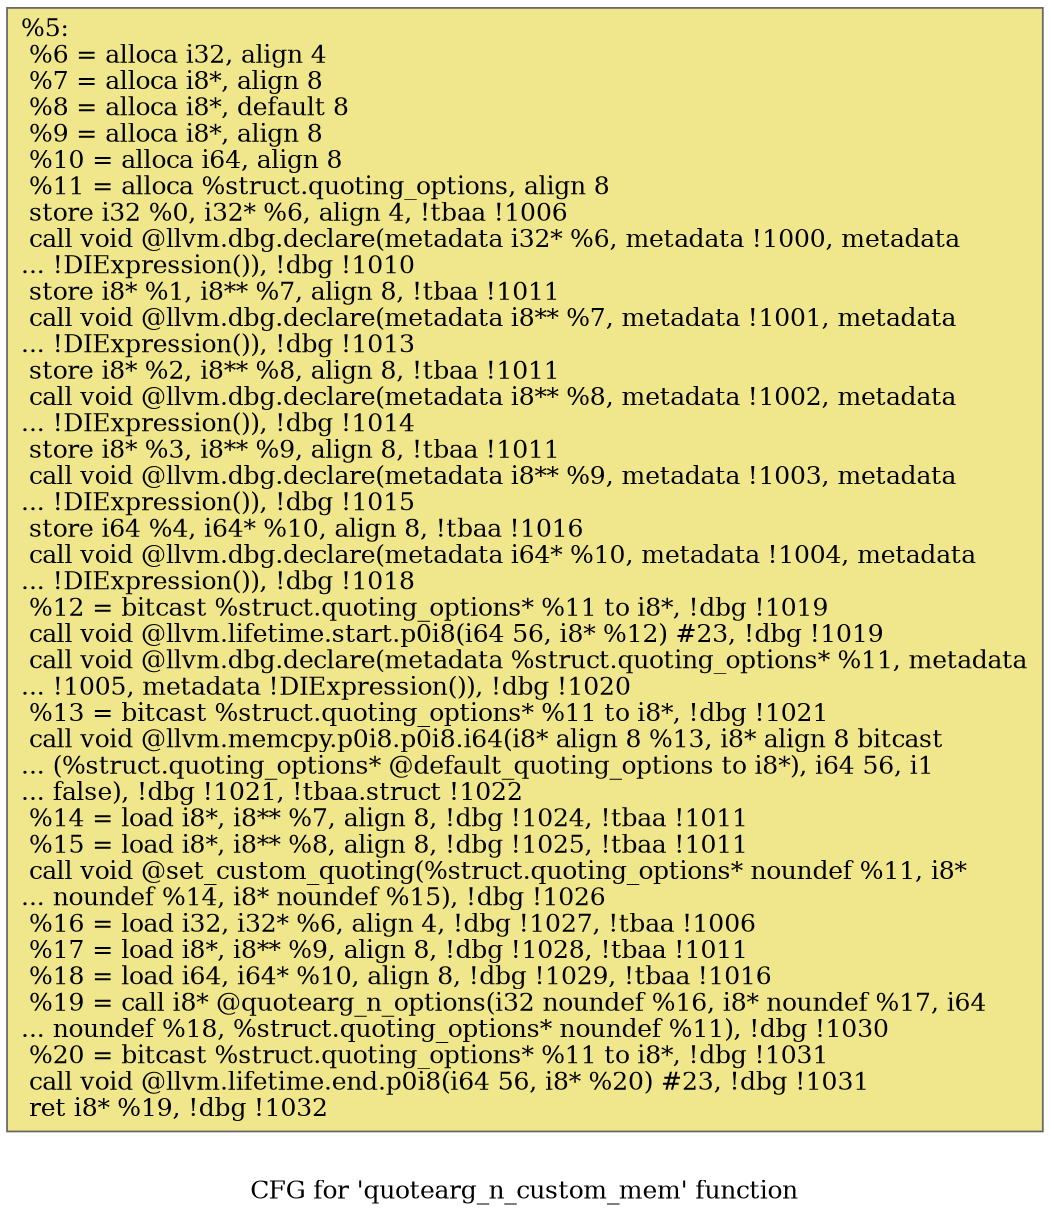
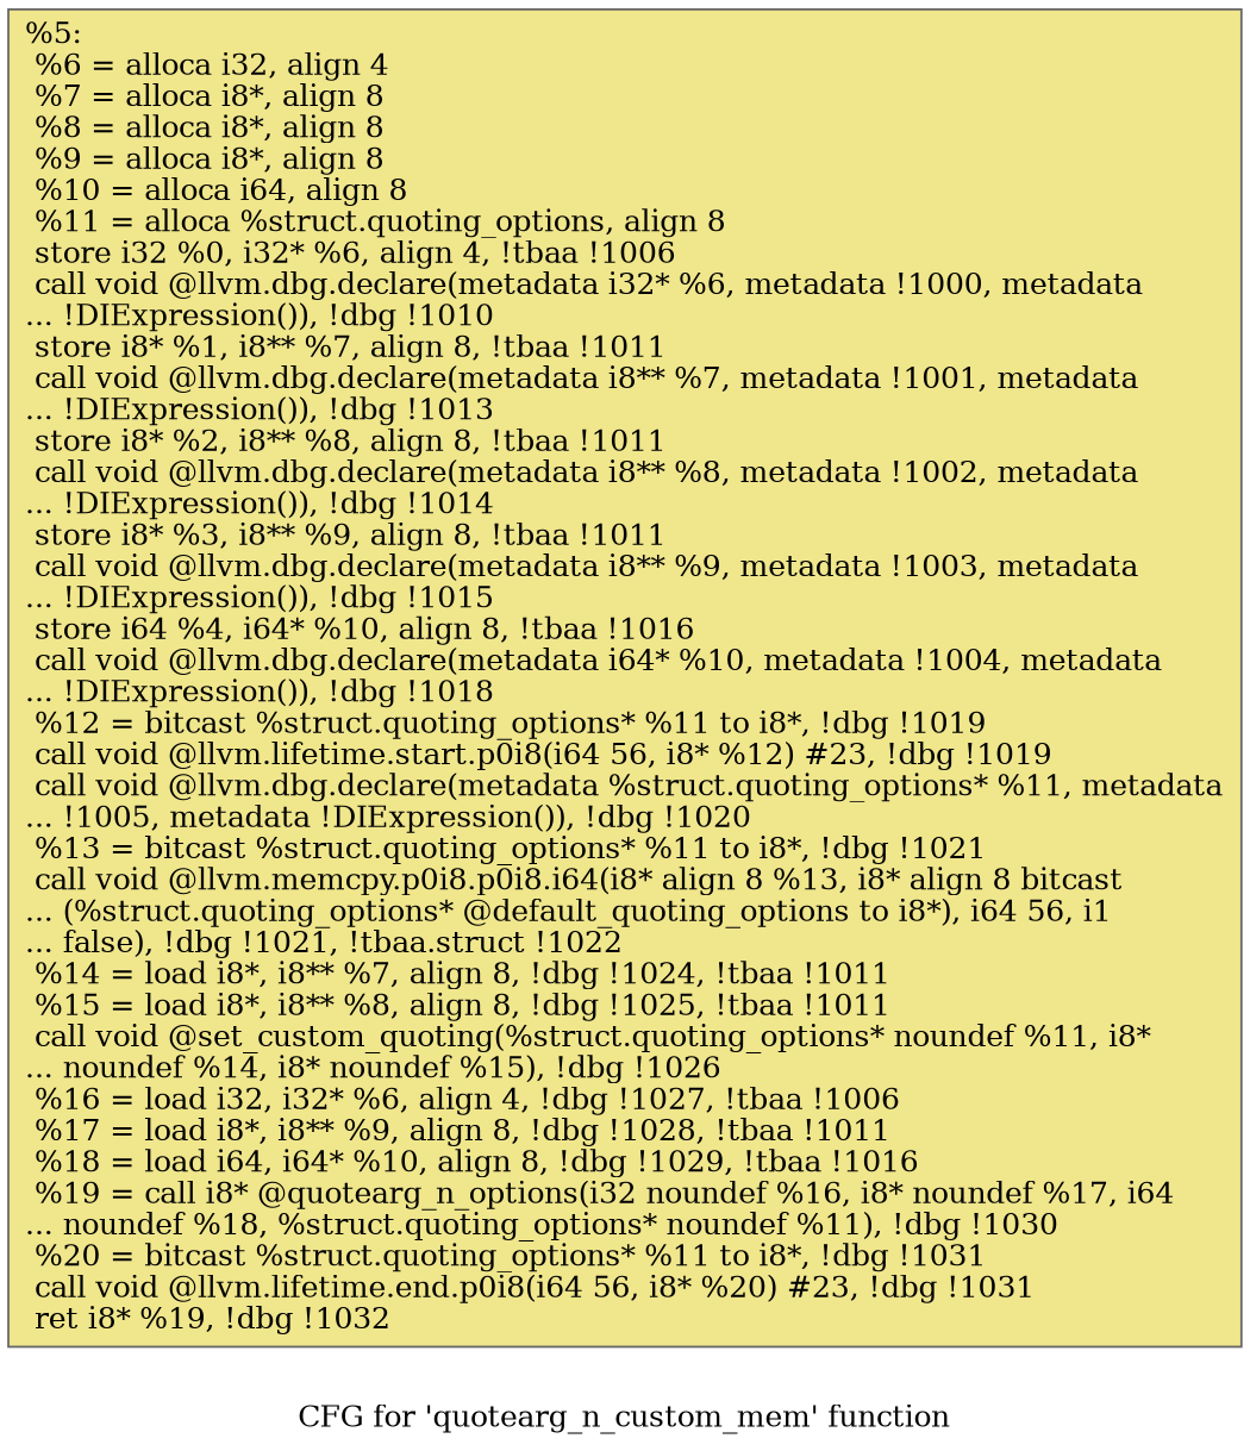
  digraph {
    label="CFG for 'quotearg_n_custom_mem' function"
    rankdir=LR
-   n1 [color=gray40 fillcolor=khaki label="{%5:\l  %6 = alloca i32, align 4\l  %7 = alloca i8*, align 8\l  %8 = alloca i8*, default 8\l  %9 = alloca i8*, align 8\l  %10 = alloca i64, align 8\l  %11 = alloca %struct.quoting_options, align 8\l  store i32 %0, i32* %6, align 4, !tbaa !1006\l  call void @llvm.dbg.declare(metadata i32* %6, metadata !1000, metadata\l... !DIExpression()), !dbg !1010\l  store i8* %1, i8** %7, align 8, !tbaa !1011\l  call void @llvm.dbg.declare(metadata i8** %7, metadata !1001, metadata\l... !DIExpression()), !dbg !1013\l  store i8* %2, i8** %8, align 8, !tbaa !1011\l  call void @llvm.dbg.declare(metadata i8** %8, metadata !1002, metadata\l... !DIExpression()), !dbg !1014\l  store i8* %3, i8** %9, align 8, !tbaa !1011\l  call void @llvm.dbg.declare(metadata i8** %9, metadata !1003, metadata\l... !DIExpression()), !dbg !1015\l  store i64 %4, i64* %10, align 8, !tbaa !1016\l  call void @llvm.dbg.declare(metadata i64* %10, metadata !1004, metadata\l... !DIExpression()), !dbg !1018\l  %12 = bitcast %struct.quoting_options* %11 to i8*, !dbg !1019\l  call void @llvm.lifetime.start.p0i8(i64 56, i8* %12) #23, !dbg !1019\l  call void @llvm.dbg.declare(metadata %struct.quoting_options* %11, metadata\l... !1005, metadata !DIExpression()), !dbg !1020\l  %13 = bitcast %struct.quoting_options* %11 to i8*, !dbg !1021\l  call void @llvm.memcpy.p0i8.p0i8.i64(i8* align 8 %13, i8* align 8 bitcast\l... (%struct.quoting_options* @default_quoting_options to i8*), i64 56, i1\l... false), !dbg !1021, !tbaa.struct !1022\l  %14 = load i8*, i8** %7, align 8, !dbg !1024, !tbaa !1011\l  %15 = load i8*, i8** %8, align 8, !dbg !1025, !tbaa !1011\l  call void @set_custom_quoting(%struct.quoting_options* noundef %11, i8*\l... noundef %14, i8* noundef %15), !dbg !1026\l  %16 = load i32, i32* %6, align 4, !dbg !1027, !tbaa !1006\l  %17 = load i8*, i8** %9, align 8, !dbg !1028, !tbaa !1011\l  %18 = load i64, i64* %10, align 8, !dbg !1029, !tbaa !1016\l  %19 = call i8* @quotearg_n_options(i32 noundef %16, i8* noundef %17, i64\l... noundef %18, %struct.quoting_options* noundef %11), !dbg !1030\l  %20 = bitcast %struct.quoting_options* %11 to i8*, !dbg !1031\l  call void @llvm.lifetime.end.p0i8(i64 56, i8* %20) #23, !dbg !1031\l  ret i8* %19, !dbg !1032\l}" shape=record style=filled]
+   n1 [color=gray40 fillcolor=khaki label="{%5:\l  %6 = alloca i32, align 4\l  %7 = alloca i8*, align 8\l  %8 = alloca i8*, align 8\l  %9 = alloca i8*, align 8\l  %10 = alloca i64, align 8\l  %11 = alloca %struct.quoting_options, align 8\l  store i32 %0, i32* %6, align 4, !tbaa !1006\l  call void @llvm.dbg.declare(metadata i32* %6, metadata !1000, metadata\l... !DIExpression()), !dbg !1010\l  store i8* %1, i8** %7, align 8, !tbaa !1011\l  call void @llvm.dbg.declare(metadata i8** %7, metadata !1001, metadata\l... !DIExpression()), !dbg !1013\l  store i8* %2, i8** %8, align 8, !tbaa !1011\l  call void @llvm.dbg.declare(metadata i8** %8, metadata !1002, metadata\l... !DIExpression()), !dbg !1014\l  store i8* %3, i8** %9, align 8, !tbaa !1011\l  call void @llvm.dbg.declare(metadata i8** %9, metadata !1003, metadata\l... !DIExpression()), !dbg !1015\l  store i64 %4, i64* %10, align 8, !tbaa !1016\l  call void @llvm.dbg.declare(metadata i64* %10, metadata !1004, metadata\l... !DIExpression()), !dbg !1018\l  %12 = bitcast %struct.quoting_options* %11 to i8*, !dbg !1019\l  call void @llvm.lifetime.start.p0i8(i64 56, i8* %12) #23, !dbg !1019\l  call void @llvm.dbg.declare(metadata %struct.quoting_options* %11, metadata\l... !1005, metadata !DIExpression()), !dbg !1020\l  %13 = bitcast %struct.quoting_options* %11 to i8*, !dbg !1021\l  call void @llvm.memcpy.p0i8.p0i8.i64(i8* align 8 %13, i8* align 8 bitcast\l... (%struct.quoting_options* @default_quoting_options to i8*), i64 56, i1\l... false), !dbg !1021, !tbaa.struct !1022\l  %14 = load i8*, i8** %7, align 8, !dbg !1024, !tbaa !1011\l  %15 = load i8*, i8** %8, align 8, !dbg !1025, !tbaa !1011\l  call void @set_custom_quoting(%struct.quoting_options* noundef %11, i8*\l... noundef %14, i8* noundef %15), !dbg !1026\l  %16 = load i32, i32* %6, align 4, !dbg !1027, !tbaa !1006\l  %17 = load i8*, i8** %9, align 8, !dbg !1028, !tbaa !1011\l  %18 = load i64, i64* %10, align 8, !dbg !1029, !tbaa !1016\l  %19 = call i8* @quotearg_n_options(i32 noundef %16, i8* noundef %17, i64\l... noundef %18, %struct.quoting_options* noundef %11), !dbg !1030\l  %20 = bitcast %struct.quoting_options* %11 to i8*, !dbg !1031\l  call void @llvm.lifetime.end.p0i8(i64 56, i8* %20) #23, !dbg !1031\l  ret i8* %19, !dbg !1032\l}" shape=record style=filled]
  }
